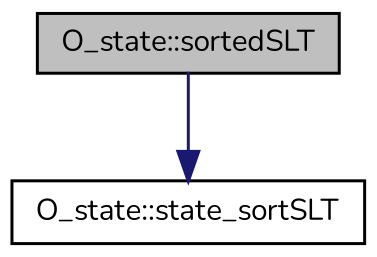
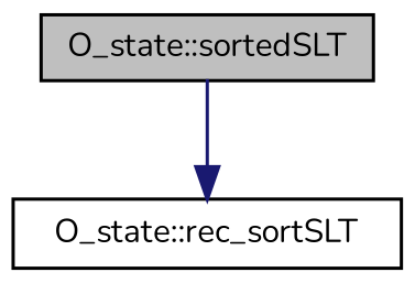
  digraph {
    rankdir=TB
    fontname=Nunito
    node [color=black fontname=Nunito fontsize=10 shape=record]
    n1 [fillcolor=grey75 fontcolor=black height=0.2 label="O_state::sortedSLT" style=filled width=0.4]
-   n2 [height=0.2 label="O_state::state_sortSLT" width=0.4]
+   n2 [height=0.2 label="O_state::rec_sortSLT" width=0.4]
    n1 -> n2 [color=midnightblue fontname=Nunito fontsize=10 labelfontname=FreeSans labelfontsize=10 style=solid]
  }
